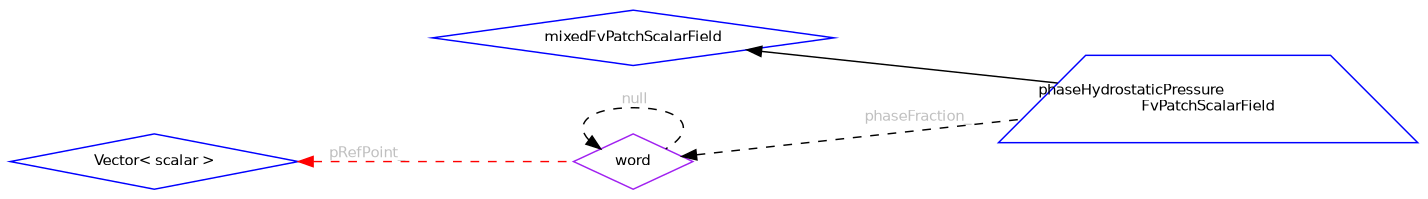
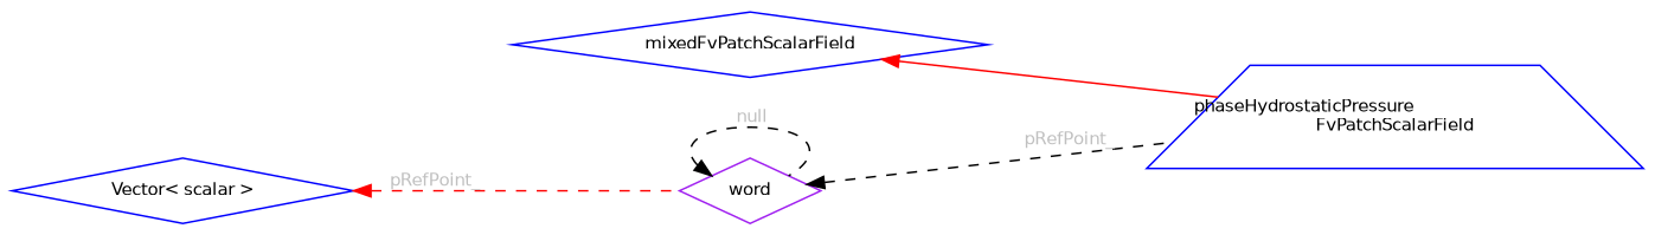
  digraph {
    rankdir=LR
    node [color=blue fillcolor=white fontname=Helvetica fontsize=10 shape=diamond style=filled]
    edge [color=red dir=back fontname=Helvetica fontsize=10 labelfontname=Helvetica labelfontsize=10 style=dashed fontcolor=grey]
    n1 [fontcolor=black height=0.2 label="phaseHydrostaticPressure\lFvPatchScalarField" shape=trapezium width=0.4]
    n2 [height=0.2 label=mixedFvPatchScalarField width=0.4]
    n3 [color=purple height=0.2 label=word width=0.4]
    n4 [height=0.2 label="Vector\< scalar \>" width=0.4]
-   n2 -> n1 [color=black style=solid fontcolor=""]
-   n3 -> n1 [color=black label=" phaseFraction_"]
+   n2 -> n1 [style=solid fontcolor=""]
+   n3 -> n1 [color=black label=" pRefPoint_"]
    n3 -> n3 [color=black label=" null"]
    n4 -> n3 [label=" pRefPoint_"]
  }
